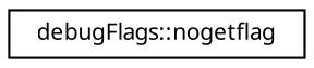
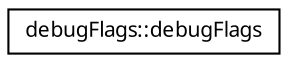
  digraph {
    rankdir=TB
-   n1 [color=black fillcolor=white fontname=Sans fontsize=10 height=0.2 label="debugFlags::nogetflag" shape=record style=filled width=0.4]
+   n1 [color=black fillcolor=white fontname=Sans fontsize=10 height=0.2 label="debugFlags::debugFlags" shape=record style=filled width=0.4]
  }
